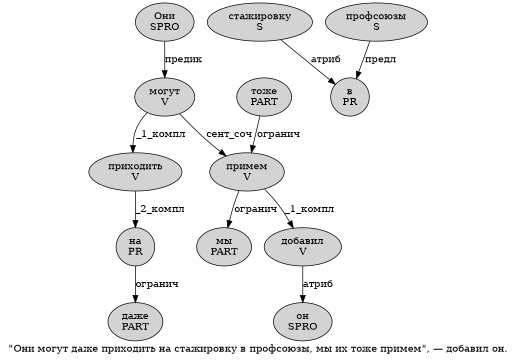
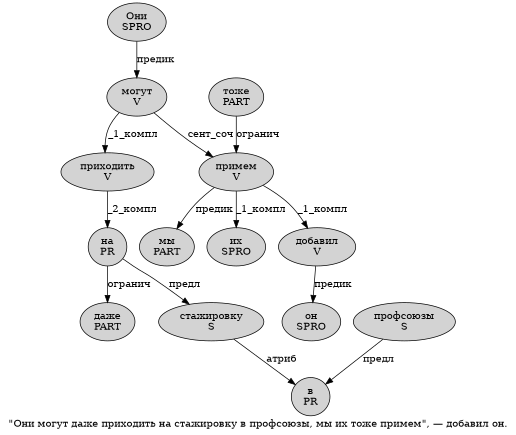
  digraph {
    label="\"Они могут даже приходить на стажировку в профсоюзы, мы их тоже примем\", — добавил он."
    node [fillcolor=lightgray penwidth=1 shape=ellipse style=filled]
    n1 [label="Они\nSPRO"]
    n2 [label="могут\nV"]
    n3 [label="приходить\nV"]
    n4 [label="примем\nV"]
    n5 [label="на\nPR"]
    n6 [label="мы\nPART"]
+   n7 [label="их\nSPRO"]
    n8 [label="добавил\nV"]
    n9 [label="даже\nPART"]
    n10 [label="стажировку\nS"]
    n11 [label="в\nPR"]
    n12 [label="профсоюзы\nS"]
    n13 [label="тоже\nPART"]
    n14 [label="он\nSPRO"]
    n1 -> n2 [label="предик"]
    n2 -> n3 [label="_1_компл"]
    n2 -> n4 [label="сент_соч"]
    n3 -> n5 [label="_2_компл"]
-   n4 -> n6 [label="огранич"]
+   n4 -> n6 [label="предик"]
+   n4 -> n7 [label="_1_компл"]
    n4 -> n8 [label="_1_компл"]
    n5 -> n9 [label="огранич"]
-   n8 -> n14 [label="атриб"]
+   n5 -> n10 [label="предл"]
+   n8 -> n14 [label="предик"]
    n10 -> n11 [label="атриб"]
    n12 -> n11 [label="предл"]
    n13 -> n4 [label="огранич"]
  }
